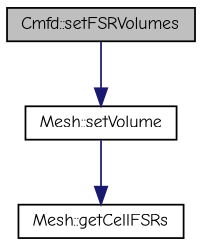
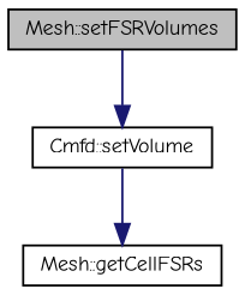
  digraph {
    fontname="Comic Neue"
    rankdir=TB
    node [color=black fillcolor=white fontname="Comic Neue" fontsize=10 shape=record style=filled]
    edge [color=midnightblue fontname="Comic Neue" fontsize=10 labelfontname=Helvetica labelfontsize=10 style=solid]
-   n1 [fillcolor=grey75 fontcolor=black height=0.2 label="Cmfd::setFSRVolumes" width=0.4]
-   n2 [height=0.2 label="Mesh::setVolume" width=0.4]
+   n1 [fillcolor=grey75 fontcolor=black height=0.2 label="Mesh::setFSRVolumes" width=0.4]
+   n2 [height=0.2 label="Cmfd::setVolume" width=0.4]
    n3 [height=0.2 label="Mesh::getCellFSRs" width=0.4]
    n1 -> n2
    n2 -> n3
  }
